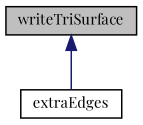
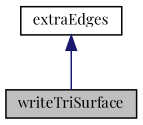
  digraph {
    rankdir=TB
    fontname="Playfair Display"
    node [color=black fontname="Playfair Display" fontsize=10 shape=record]
    n1 [fillcolor=grey75 fontcolor=black height=0.2 label=writeTriSurface style=filled width=0.4]
    n2 [height=0.2 label=extraEdges width=0.4]
-   n1 -> n2 [color=midnightblue dir=back fontname="Playfair Display" fontsize=10 labelfontname=Helvetica labelfontsize=10 style=solid]
+   n2 -> n1 [color=midnightblue dir=back fontname="Playfair Display" fontsize=10 labelfontname=Helvetica labelfontsize=10 style=solid]
  }
